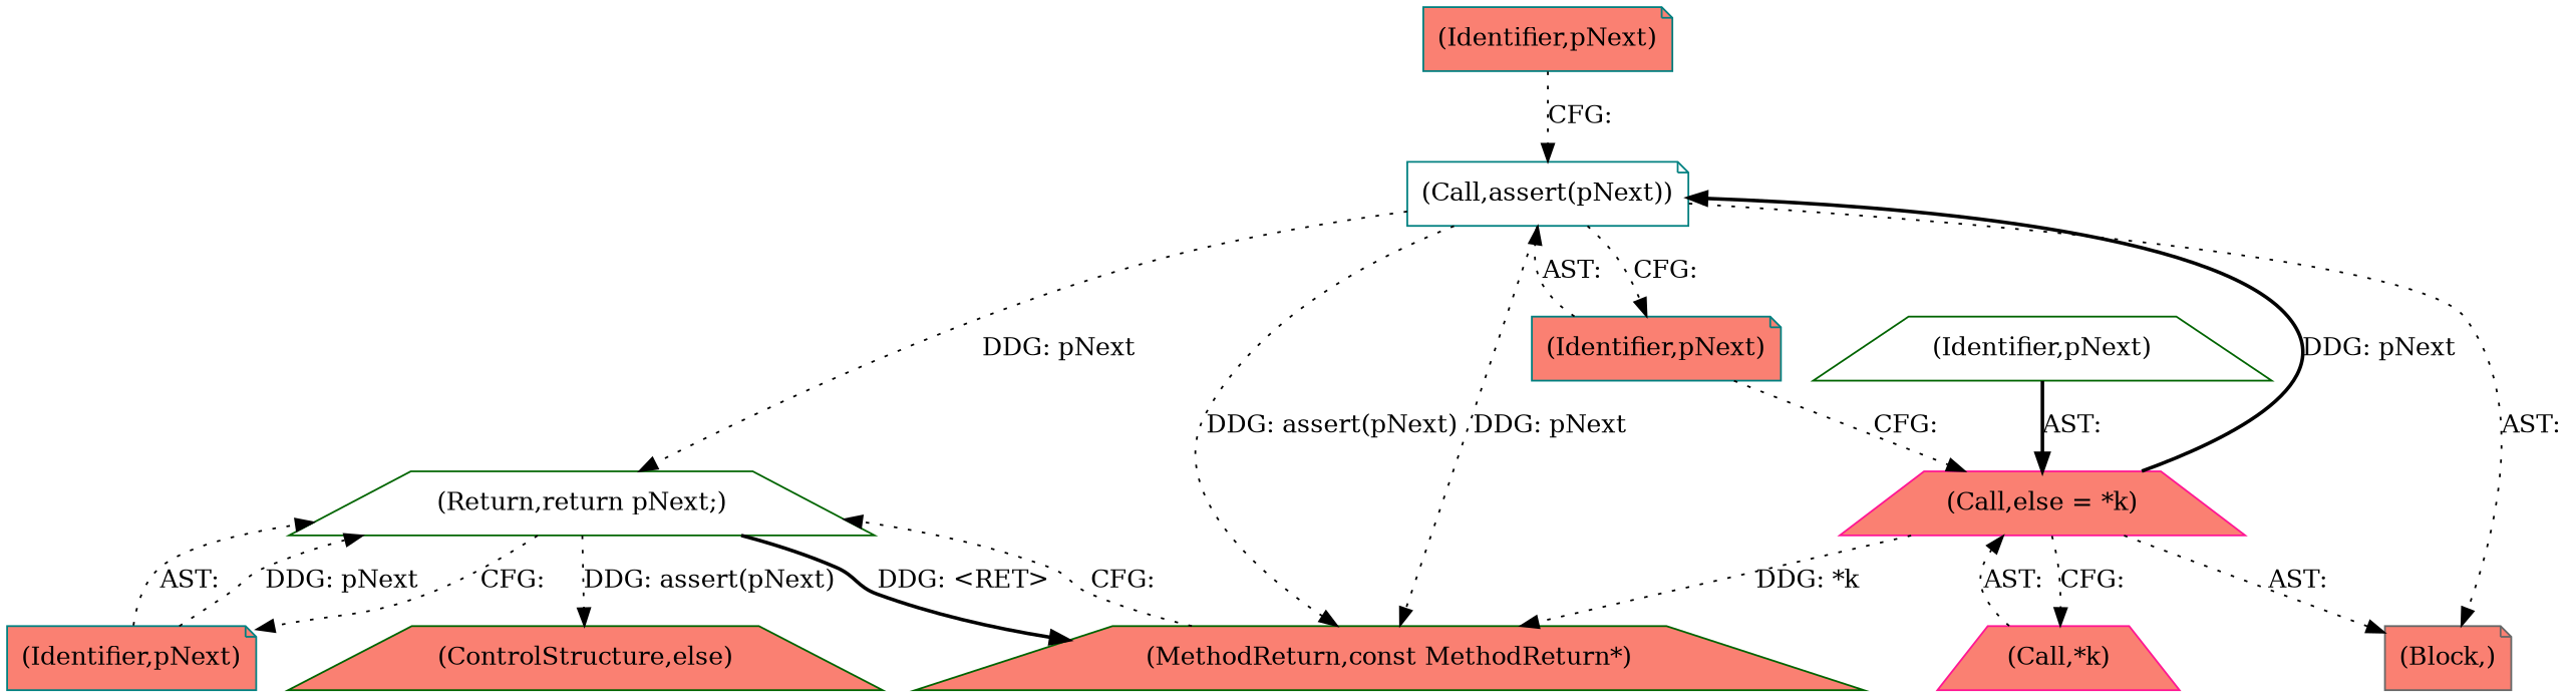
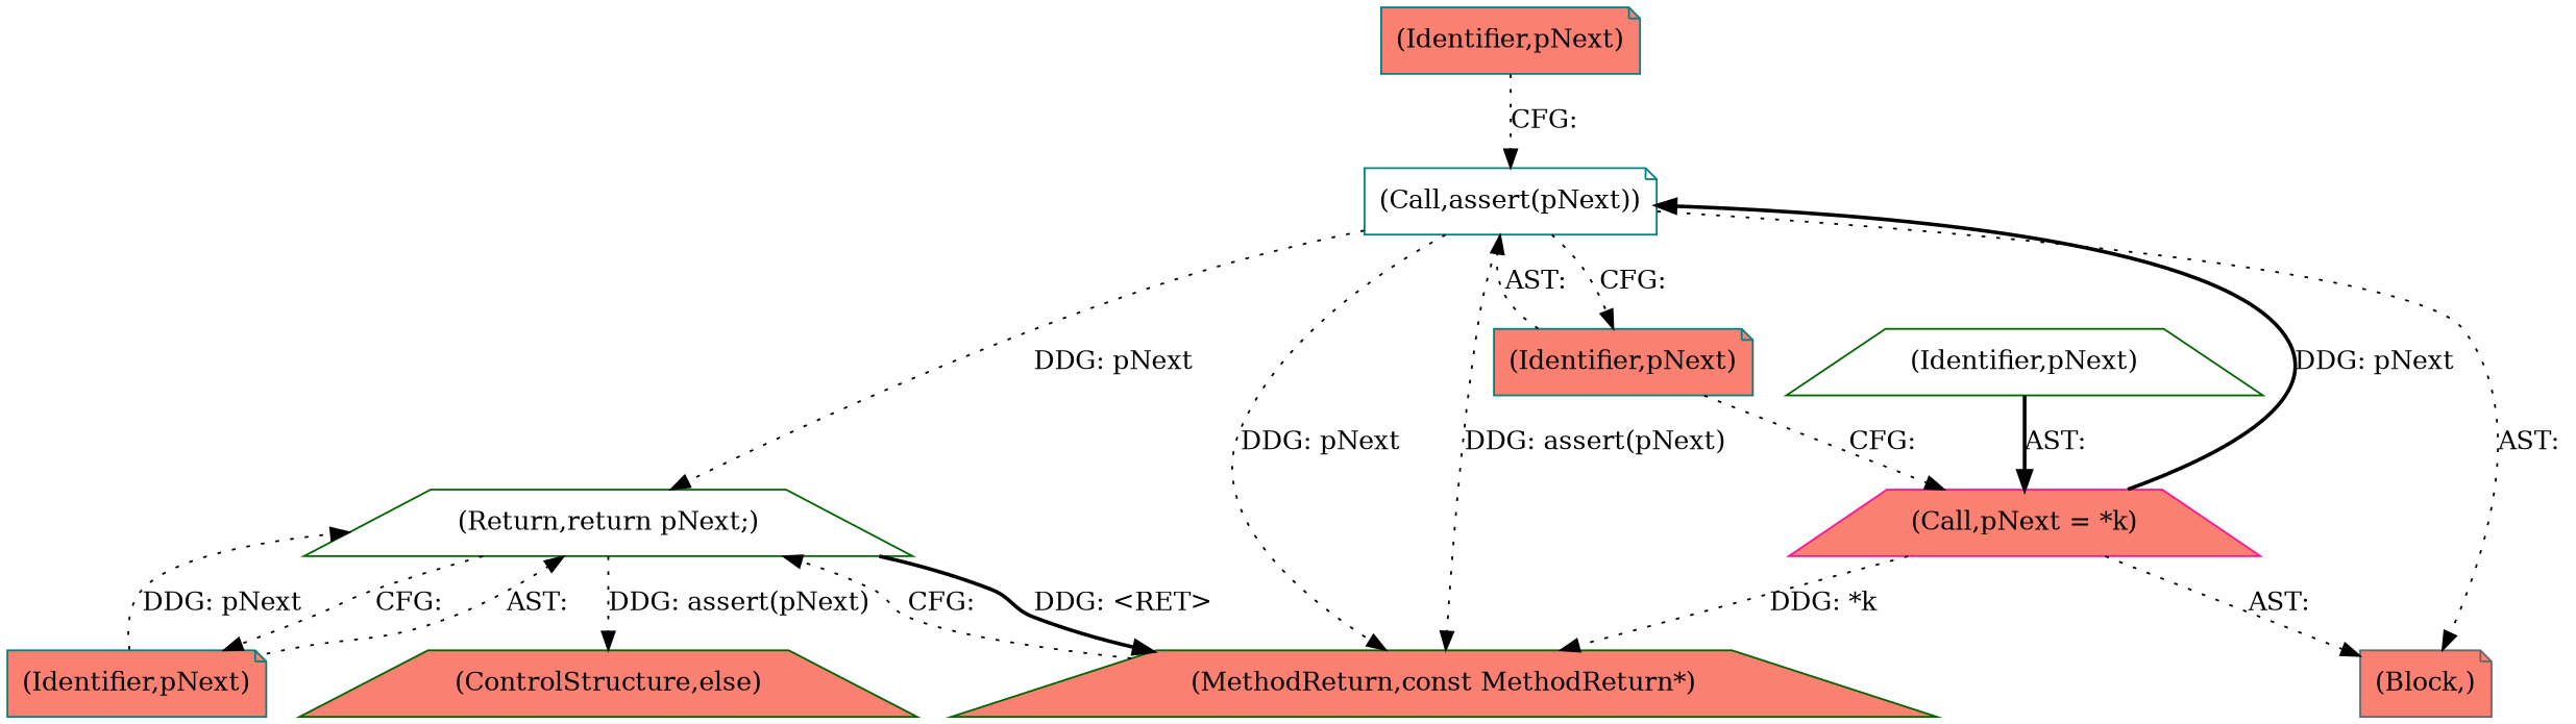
  digraph {
    node [color=teal fillcolor=salmon shape=trapezium style=filled]
    edge [style=dotted]
    n1 [fillcolor=white label="(Call,assert(pNext))" shape=note]
    n2 [color=darkgreen fillcolor=white label="(Return,return pNext;)"]
    n3 [color=darkgreen label="(MethodReturn,const MethodReturn*)"]
    n4 [label="(Identifier,pNext)" shape=note]
    n5 [color=gray40 label="(Block,)" shape=note]
    n6 [color=darkgreen label="(ControlStructure,else)"]
    n7 [label="(Identifier,pNext)" shape=note]
-   n8 [color=deeppink label="(Call,else = *k)"]
-   n9 [color=deeppink label="(Call,*k)"]
+   n8 [color=deeppink label="(Call,pNext = *k)"]
    n10 [color=darkgreen fillcolor=white label="(Identifier,pNext)"]
    n11 [label="(Identifier,pNext)" shape=note]
    n1 -> n2 [label="DDG: pNext"]
    n1 -> n3 [label="DDG: pNext"]
    n1 -> n3 [label="DDG: assert(pNext)"]
    n1 -> n4 [label="CFG: "]
    n1 -> n5 [label="AST: "]
    n2 -> n3 [label="DDG: <RET>" style=bold]
    n2 -> n6 [label="DDG: assert(pNext)"]
    n2 -> n7 [label="CFG: "]
    n3 -> n2 [label="CFG: "]
    n4 -> n1 [label="AST: "]
    n4 -> n8 [label="CFG: "]
    n7 -> n2 [label="AST: "]
    n7 -> n2 [label="DDG: pNext"]
    n8 -> n1 [label="DDG: pNext" style=bold]
    n8 -> n3 [label="DDG: *k"]
    n8 -> n5 [label="AST: "]
-   n8 -> n9 [label="CFG: "]
-   n9 -> n8 [label="AST: "]
    n10 -> n8 [label="AST: " style=bold]
    n11 -> n1 [label="CFG: "]
  }
